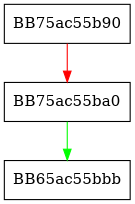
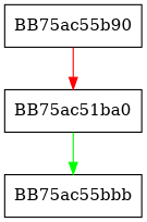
  digraph {
    splines=ortho
    node [shape=box]
    BB75ac55b90
-   BB75ac55ba0
-   BB75ac55bbb [label=BB65ac55bbb]
+   BB75ac55ba0 [label=BB75ac51ba0]
+   BB75ac55bbb
    BB75ac55b90 -> BB75ac55ba0 [color=red]
    BB75ac55ba0 -> BB75ac55bbb [color=green]
  }
